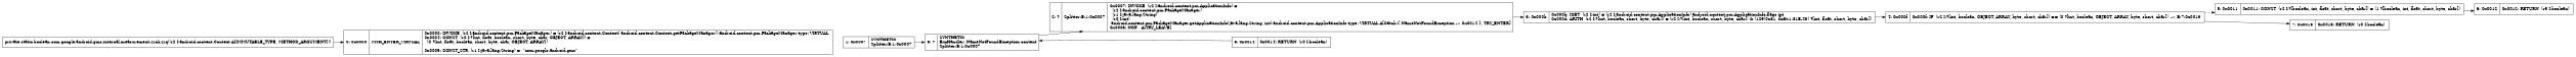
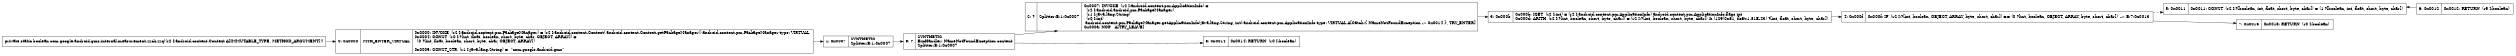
  digraph {
    rankdir=LR
    node [shape=record]
    n1 [label="{0\:\ 0x0000|MTH_ENTER_VIRTUAL\l|0x0000: INVOKE  (r2 I:android.content.pm.PackageManager) = (r2 I:android.content.Context) android.content.Context.getPackageManager():android.content.pm.PackageManager type: VIRTUAL \l0x0004: CONST  (r0 I:?[int, float, boolean, short, byte, char, OBJECT, ARRAY]) = \l  (0 ?[int, float, boolean, short, byte, char, OBJECT, ARRAY])\l \l0x0005: CONST_STR  (r1 I:java.lang.String) =  \"com.google.android.gms\" \l}"]
    n2 [label="{1\:\ 0x0007|SYNTHETIC\lSplitter:B:1:0x0007\l}"]
    n3 [label="{9\:\ ?|SYNTHETIC\lExcHandler: NameNotFoundException content\lSplitter:B:1:0x0007\l}"]
-   n4 [label="{2\:\ ?|Splitter:B:1:0x0007\l|0x0007: INVOKE  (r2 I:android.content.pm.ApplicationInfo) = \l  (r2 I:android.content.pm.PackageManager)\l  (r1 I:java.lang.String)\l  (r0 I:int)\l android.content.pm.PackageManager.getApplicationInfo(java.lang.String, int):android.content.pm.ApplicationInfo type: VIRTUAL A[Catch:\{ NameNotFoundException \-\> 0x0014 \}, TRY_ENTER]\l0x000a: NOP   A[TRY_LEAVE]\l}"]
+   n4 [label="{2\:\ ?|Splitter:B:1:0x0007\l|0x0007: INVOKE  (r2 I:android.content.pm.ApplicationInfo) = \l  (r2 I:android.android.pm.PackageManager)\l  (r1 I:java.lang.String)\l  (r0 I:int)\l android.content.pm.PackageManager.getApplicationInfo(java.lang.String, int):android.content.pm.ApplicationInfo type: VIRTUAL A[Catch:\{ NameNotFoundException \-\> 0x0014 \}, TRY_ENTER]\l0x000a: NOP   A[TRY_LEAVE]\l}"]
    n5 [label="{3\:\ 0x000b|0x000b: IGET  (r2 I:int) = (r2 I:android.content.pm.ApplicationInfo) android.content.pm.ApplicationInfo.flags int \l0x000d: ARITH  (r2 I:?[int, boolean, short, byte, char]) = (r2 I:?[int, boolean, short, byte, char]) & (129(0x81, float:1.81E\-43) ?[int, float, short, byte, char]) \l}"]
    n6 [label="{8\:\ 0x0014|0x0014: RETURN  (r0 I:boolean) \l}"]
    n7 [label="{4\:\ 0x000f|0x000f: IF  (r2 I:?[int, boolean, OBJECT, ARRAY, byte, short, char]) == (0 ?[int, boolean, OBJECT, ARRAY, byte, short, char])  \-\> B:7:0x0013 \l}"]
    n8 [label="{5\:\ 0x0011|0x0011: CONST  (r2 I:?[boolean, int, float, short, byte, char]) = (1 ?[boolean, int, float, short, byte, char]) \l}"]
    n9 [label="{7\:\ 0x0013|0x0013: RETURN  (r0 I:boolean) \l}"]
    n10 [label="{6\:\ 0x0012|0x0012: RETURN  (r5 I:boolean) \l}"]
    n11 [label="{private static boolean com.google.android.gms.internal.measurement.zzck.zzq((r2 I:android.content.Context A[IMMUTABLE_TYPE, METHOD_ARGUMENT])) }"]
+   n1 -> n2
    n2 -> n3
    n3 -> n4
-   n6 -> n3
+   n3 -> n6
    n4 -> n5
    n5 -> n7
    n7 -> n8 [style=dashed]
    n7 -> n9
-   n8 -> n10
+   n10 -> n8
    n11 -> n1
  }
